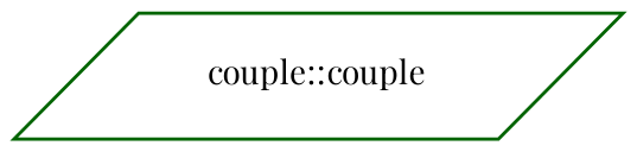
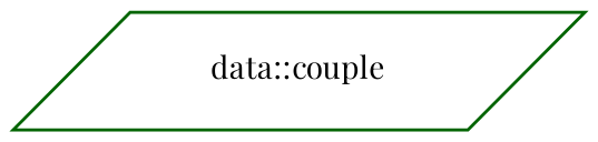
  digraph {
    rankdir=LR
    fontname="Playfair Display"
-   n1 [color=darkgreen fillcolor=white fontname="Playfair Display" fontsize=10 height=0.2 label="couple::couple" shape=parallelogram style=filled width=0.4]
+   n1 [color=darkgreen fillcolor=white fontname="Playfair Display" fontsize=10 height=0.2 label="data::couple" shape=parallelogram style=filled width=0.4]
  }
